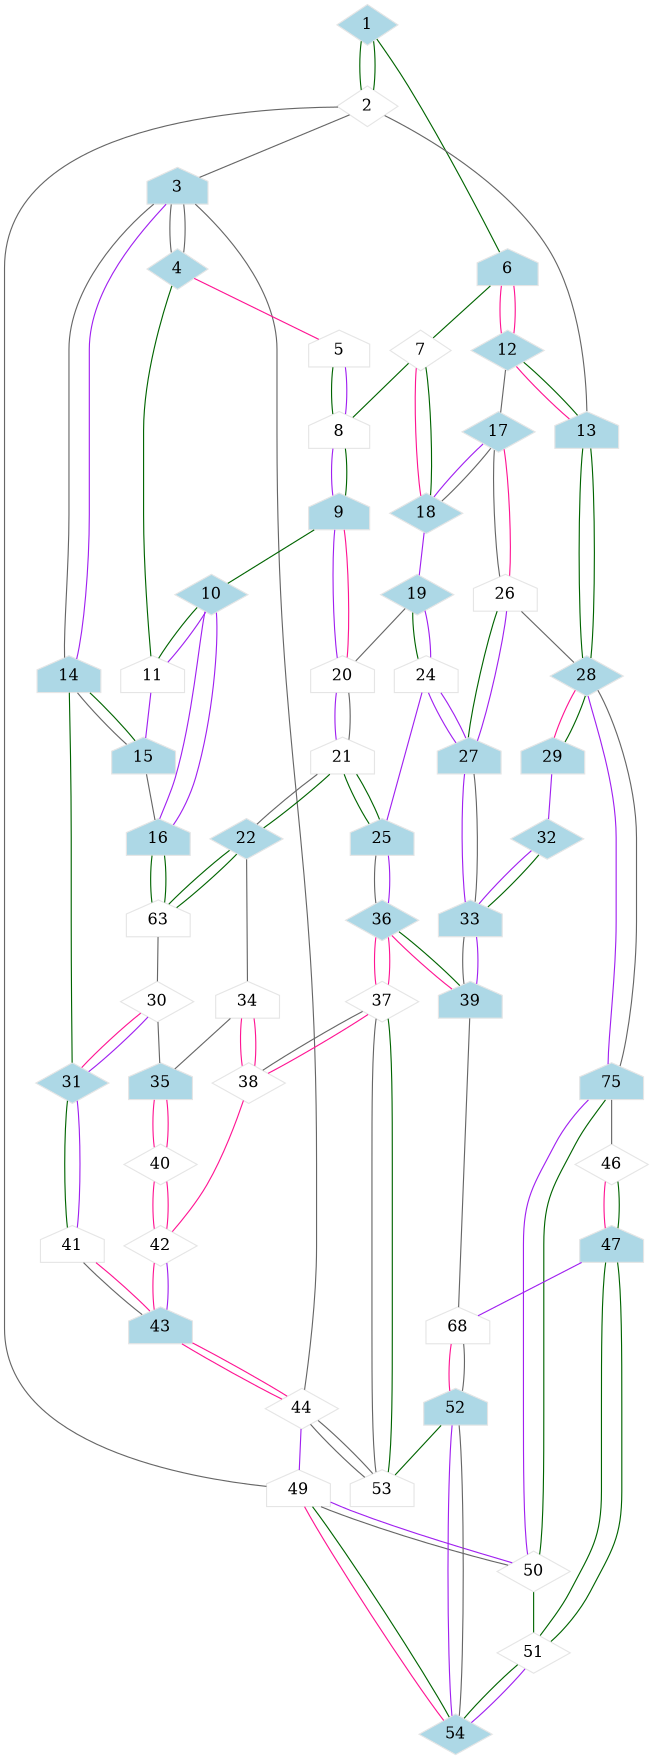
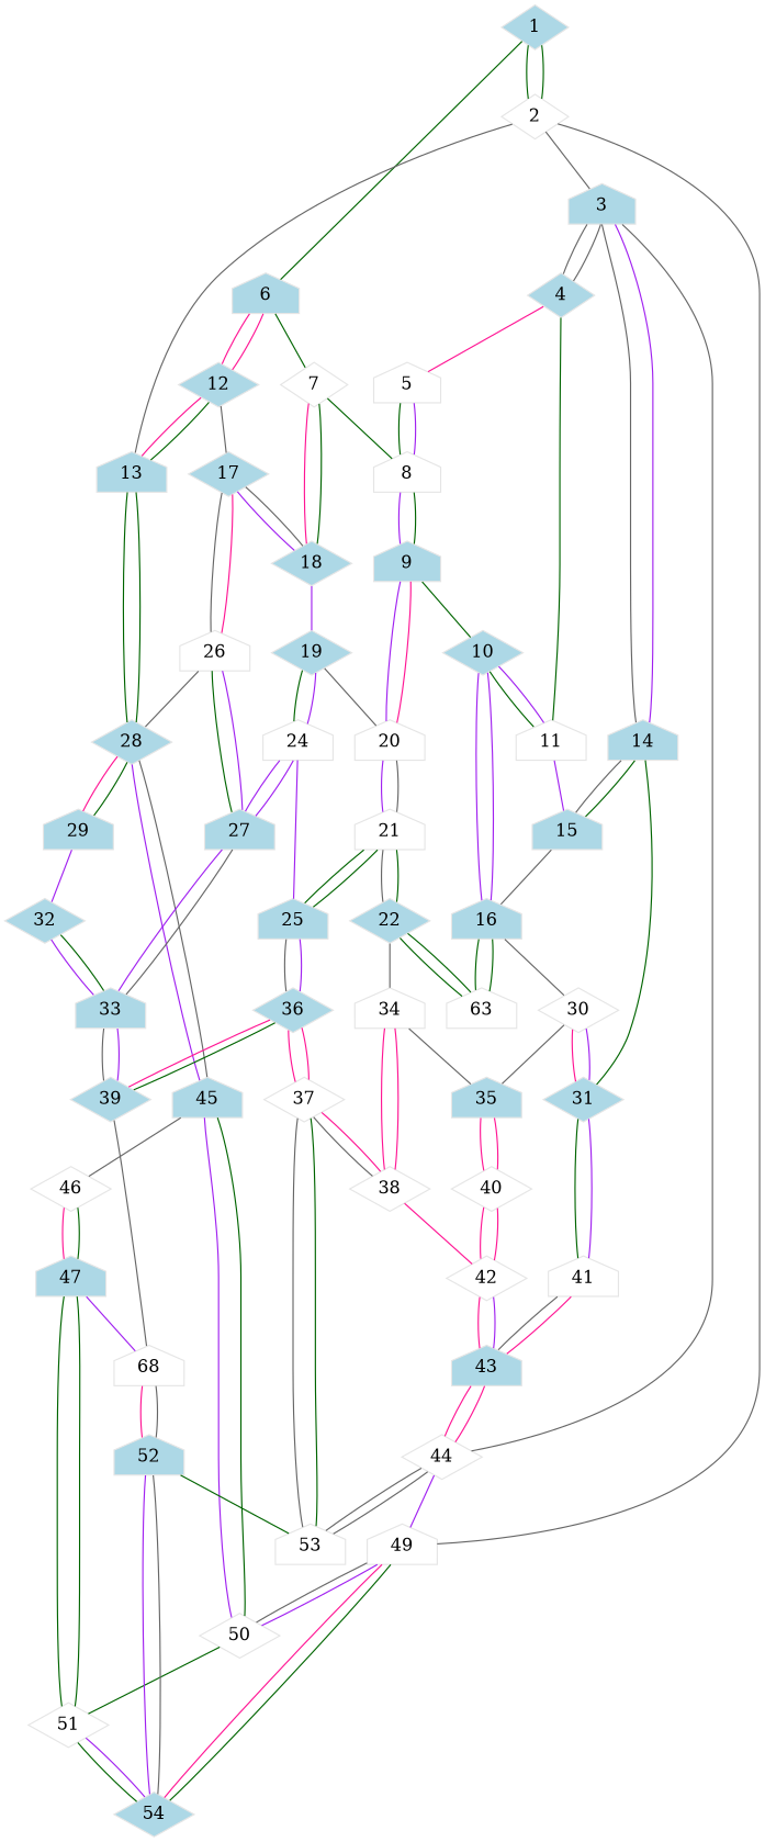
  graph {
    node [color=gray90 fillcolor=lightblue shape=house style=filled]
    edge [color=darkgreen]
    1 [shape=diamond]
    2 [fillcolor=white shape=diamond]
    6
    3
    13
    49 [fillcolor=white]
    7 [fillcolor=white shape=diamond]
    12 [shape=diamond]
    4 [shape=diamond]
    14
    44 [fillcolor=white shape=diamond]
    28 [shape=diamond]
    50 [fillcolor=white shape=diamond]
    54 [shape=diamond]
    5 [fillcolor=white]
    11 [fillcolor=white]
    15
    31 [shape=diamond]
    53 [fillcolor=white]
    8 [fillcolor=white]
    9
    18 [shape=diamond]
    17 [shape=diamond]
    19 [shape=diamond]
    10 [shape=diamond]
    20 [fillcolor=white]
    16
    21 [fillcolor=white]
    n29 [fillcolor=white label=63]
    26 [fillcolor=white]
    29
-   45 [label=75]
+   45
    41 [fillcolor=white]
    30 [fillcolor=white shape=diamond]
    27
    24 [fillcolor=white]
    25
    22 [shape=diamond]
    34 [fillcolor=white]
    36 [shape=diamond]
    35
    38 [fillcolor=white shape=diamond]
    33
-   39
+   39 [shape=diamond]
    37 [fillcolor=white shape=diamond]
    32 [shape=diamond]
    46 [fillcolor=white shape=diamond]
    40 [fillcolor=white shape=diamond]
    43
    47
    n51 [fillcolor=white label=68]
    42 [fillcolor=white shape=diamond]
    52
    51 [fillcolor=white shape=diamond]
    1 -- 2
    1 -- 2
    1 -- 6
    2 -- 3 [color=gray40]
    2 -- 13 [color=gray40]
    2 -- 49 [color=gray40]
    6 -- 7
    6 -- 12 [color=deeppink]
    6 -- 12 [color=deeppink]
    3 -- 4 [color=gray40]
    3 -- 4 [color=gray40]
    3 -- 14 [color=gray40]
    3 -- 14 [color=purple]
    3 -- 44 [color=gray40]
    13 -- 28
    13 -- 28
    49 -- 50 [color=gray40]
    49 -- 50 [color=purple]
    49 -- 54 [color=deeppink]
    49 -- 54
    7 -- 8
    7 -- 18 [color=deeppink]
    7 -- 18
    12 -- 13 [color=deeppink]
    12 -- 13
    12 -- 17 [color=gray40]
    4 -- 5 [color=deeppink]
    4 -- 11
    14 -- 15 [color=gray40]
    14 -- 15
    14 -- 31
    44 -- 49 [color=purple]
    44 -- 53 [color=gray40]
    44 -- 53 [color=gray40]
    28 -- 29 [color=deeppink]
    28 -- 29
    28 -- 45 [color=purple]
    28 -- 45 [color=gray40]
    50 -- 51
    5 -- 8
    5 -- 8 [color=purple]
    11 -- 15 [color=purple]
    15 -- 16 [color=gray40]
    31 -- 41
    31 -- 41 [color=purple]
    8 -- 9 [color=purple]
    8 -- 9
    9 -- 10
    9 -- 20 [color=purple]
    9 -- 20 [color=deeppink]
    18 -- 19 [color=purple]
    17 -- 18 [color=purple]
    17 -- 18 [color=gray40]
    17 -- 26 [color=gray40]
    17 -- 26 [color=deeppink]
    19 -- 20 [color=gray40]
    19 -- 24
    19 -- 24 [color=purple]
    10 -- 11
    10 -- 11 [color=purple]
    10 -- 16 [color=purple]
    10 -- 16 [color=purple]
    20 -- 21 [color=purple]
    20 -- 21 [color=gray40]
    16 -- n29
    16 -- n29
    21 -- 25
    21 -- 25
    21 -- 22 [color=gray40]
    21 -- 22
-   n29 -- 30 [color=gray40]
+   16 -- 30 [color=gray40]
    26 -- 28 [color=gray40]
    26 -- 27
    26 -- 27 [color=purple]
    29 -- 32 [color=purple]
    45 -- 50 [color=purple]
    45 -- 50
    45 -- 46 [color=gray40]
    41 -- 43 [color=gray40]
    41 -- 43 [color=deeppink]
    30 -- 31 [color=deeppink]
    30 -- 31 [color=purple]
    30 -- 35 [color=gray40]
    27 -- 33 [color=purple]
    27 -- 33 [color=gray40]
    24 -- 27 [color=purple]
    24 -- 27 [color=purple]
    24 -- 25 [color=purple]
    25 -- 36 [color=gray40]
    25 -- 36 [color=purple]
    22 -- n29
    22 -- n29
    22 -- 34 [color=gray40]
    34 -- 35 [color=gray40]
    34 -- 38 [color=deeppink]
    34 -- 38 [color=deeppink]
    36 -- 39 [color=deeppink]
    36 -- 39
    36 -- 37 [color=deeppink]
    36 -- 37 [color=deeppink]
    35 -- 40 [color=deeppink]
    35 -- 40 [color=deeppink]
    38 -- 42 [color=deeppink]
    33 -- 39 [color=gray40]
    33 -- 39 [color=purple]
    39 -- n51 [color=gray40]
    37 -- 53 [color=gray40]
    37 -- 53
    37 -- 38 [color=gray40]
    37 -- 38 [color=deeppink]
    32 -- 33 [color=purple]
    32 -- 33
    46 -- 47 [color=deeppink]
    46 -- 47
    40 -- 42 [color=deeppink]
    40 -- 42 [color=deeppink]
    43 -- 44 [color=deeppink]
    43 -- 44 [color=deeppink]
    47 -- n51 [color=purple]
    47 -- 51
    47 -- 51
    n51 -- 52 [color=deeppink]
    n51 -- 52 [color=gray40]
    42 -- 43 [color=deeppink]
    42 -- 43 [color=purple]
    52 -- 54 [color=purple]
    52 -- 54 [color=gray40]
    52 -- 53
    51 -- 54
    51 -- 54 [color=purple]
  }
